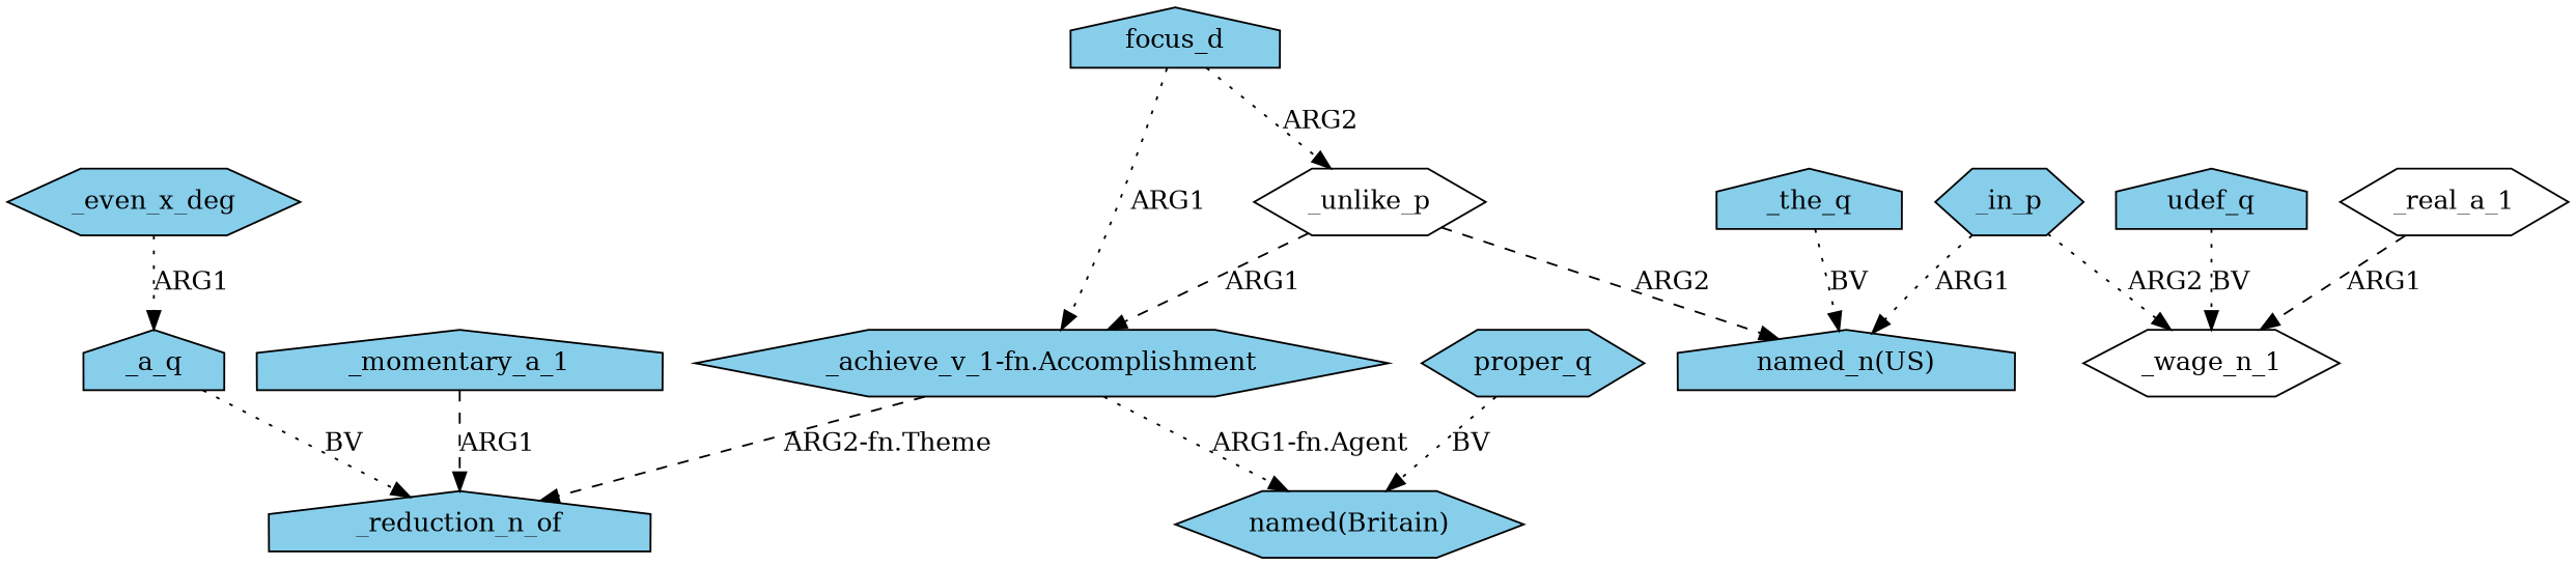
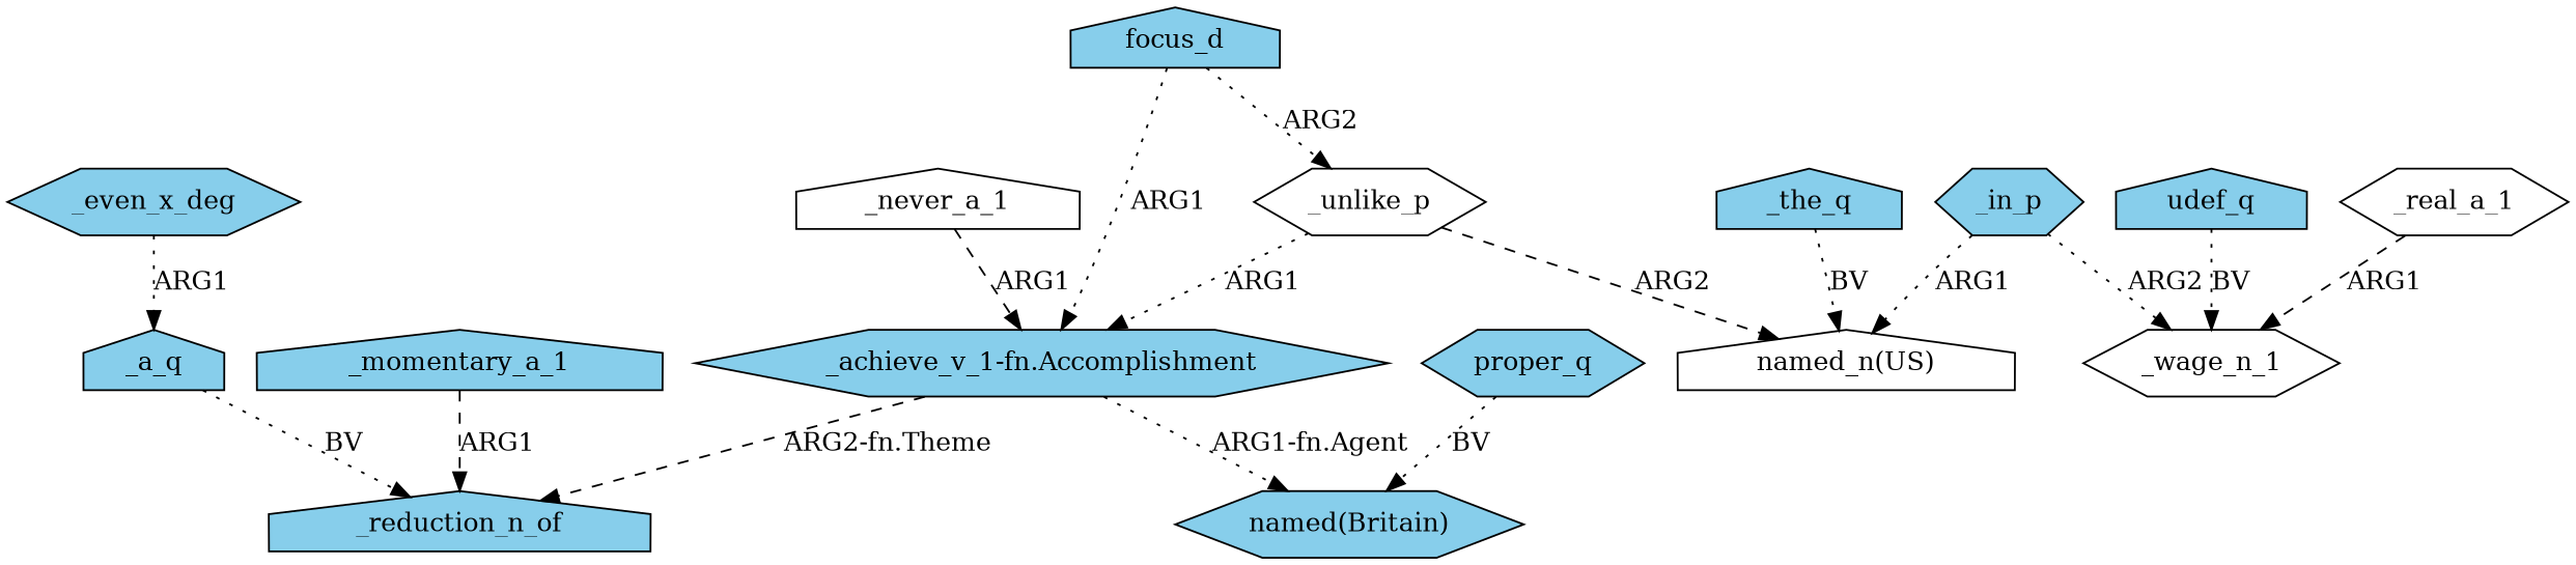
  digraph {
    node [fillcolor=skyblue shape=house style=filled]
    edge [style=dotted]
    _a_q
    _even_x_deg [shape=hexagon]
    _reduction_n_of
+   _never_a_1 [fillcolor=white]
    "_achieve_v_1-fn.Accomplishment" [shape=hexagon]
    "named(Britain)" [shape=hexagon]
    _unlike_p [fillcolor=white shape=hexagon]
-   "named_n(US)"
+   "named_n(US)" [fillcolor=white]
    _momentary_a_1
    focus_d
    udef_q
    _wage_n_1 [fillcolor=white shape=hexagon]
    _real_a_1 [fillcolor=white shape=hexagon]
    _the_q
    _in_p [shape=hexagon]
    proper_q [shape=hexagon]
    _a_q -> _reduction_n_of [label=BV]
    _even_x_deg -> _a_q [label=ARG1]
+   _never_a_1 -> "_achieve_v_1-fn.Accomplishment" [label=ARG1 style=dashed]
    "_achieve_v_1-fn.Accomplishment" -> _reduction_n_of [label="ARG2-fn.Theme" style=dashed]
    "_achieve_v_1-fn.Accomplishment" -> "named(Britain)" [label="ARG1-fn.Agent"]
-   _unlike_p -> "_achieve_v_1-fn.Accomplishment" [label=ARG1 style=dashed]
+   _unlike_p -> "_achieve_v_1-fn.Accomplishment" [label=ARG1]
    _unlike_p -> "named_n(US)" [label=ARG2 style=dashed]
    _momentary_a_1 -> _reduction_n_of [label=ARG1 style=dashed]
    focus_d -> "_achieve_v_1-fn.Accomplishment" [label=ARG1]
    focus_d -> _unlike_p [label=ARG2]
    udef_q -> _wage_n_1 [label=BV]
    _real_a_1 -> _wage_n_1 [label=ARG1 style=dashed]
    _the_q -> "named_n(US)" [label=BV]
    _in_p -> "named_n(US)" [label=ARG1]
    _in_p -> _wage_n_1 [label=ARG2]
    proper_q -> "named(Britain)" [label=BV]
  }
